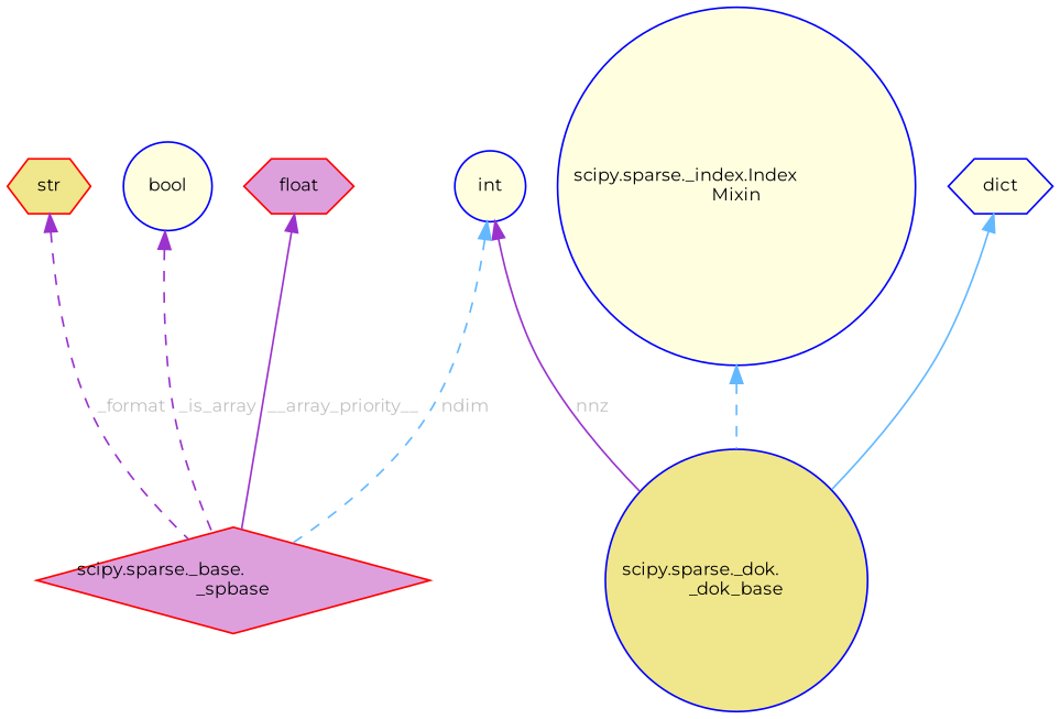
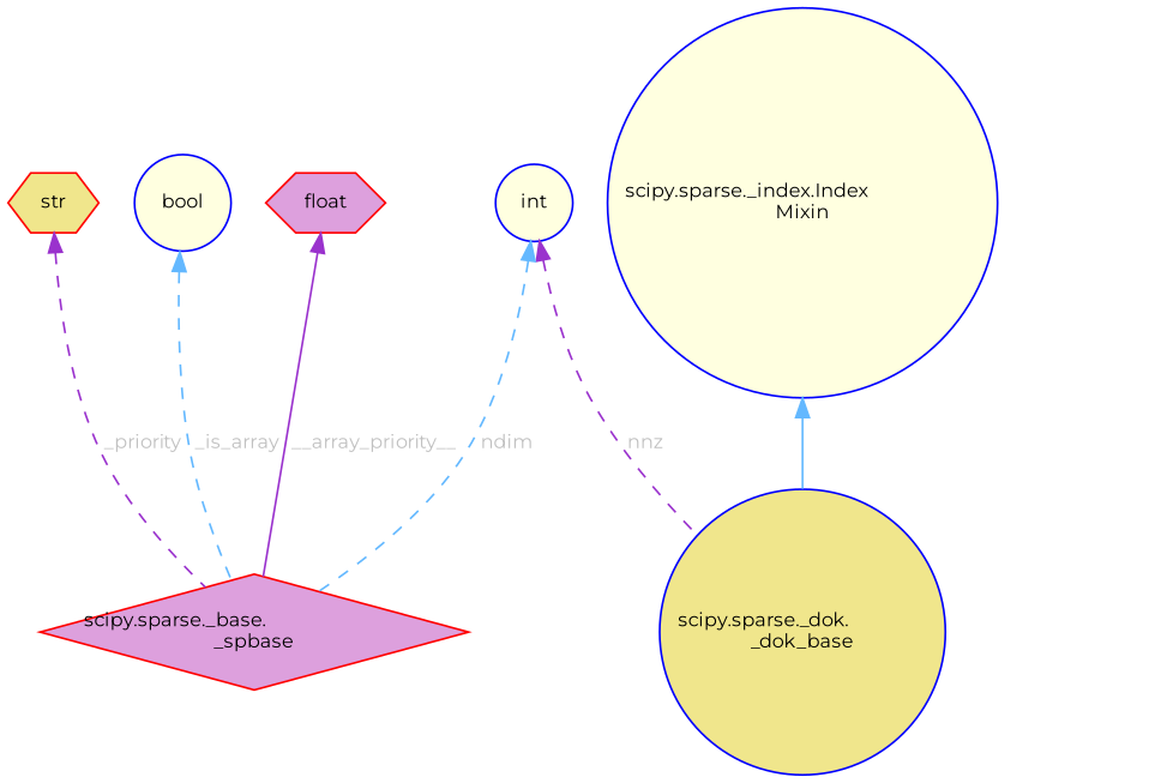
  digraph {
    fontname=Montserrat
    node [color=blue fillcolor=lightyellow fontname=Montserrat fontsize=10 shape=circle style=filled]
    edge [color=darkorchid3 dir=back fontcolor=grey fontname=Montserrat fontsize=10 labelfontname=Helvetica labelfontsize=10 style=dashed]
    n1 [fillcolor=khaki fontcolor=black height=0.2 label="scipy.sparse._dok.\l_dok_base" width=0.4]
    n2 [color=red fillcolor=plum height=0.2 label="scipy.sparse._base.\l_spbase" shape=diamond width=0.4]
    n3 [color=red fillcolor=plum height=0.2 label=float shape=hexagon width=0.4]
    n4 [color=red fillcolor=khaki height=0.2 label=str shape=hexagon width=0.4]
    n5 [height=0.2 label=int width=0.4]
    n6 [height=0.2 label=bool width=0.4]
    n7 [height=0.2 label="scipy.sparse._index.Index\lMixin" width=0.4]
-   n8 [height=0.2 label=dict shape=hexagon width=0.4]
    n3 -> n2 [label=" __array_priority__" style=solid]
-   n4 -> n2 [label=" _format"]
-   n5 -> n1 [label=" nnz" style=solid]
+   n4 -> n2 [label=" _priority"]
+   n5 -> n1 [label=" nnz"]
    n5 -> n2 [color=steelblue1 label=" ndim"]
-   n6 -> n2 [label=" _is_array"]
-   n7 -> n1 [color=steelblue1 fontcolor=""]
-   n8 -> n1 [color=steelblue1 style=solid fontcolor=""]
+   n6 -> n2 [color=steelblue1 label=" _is_array"]
+   n7 -> n1 [color=steelblue1 style=solid fontcolor=""]
  }
